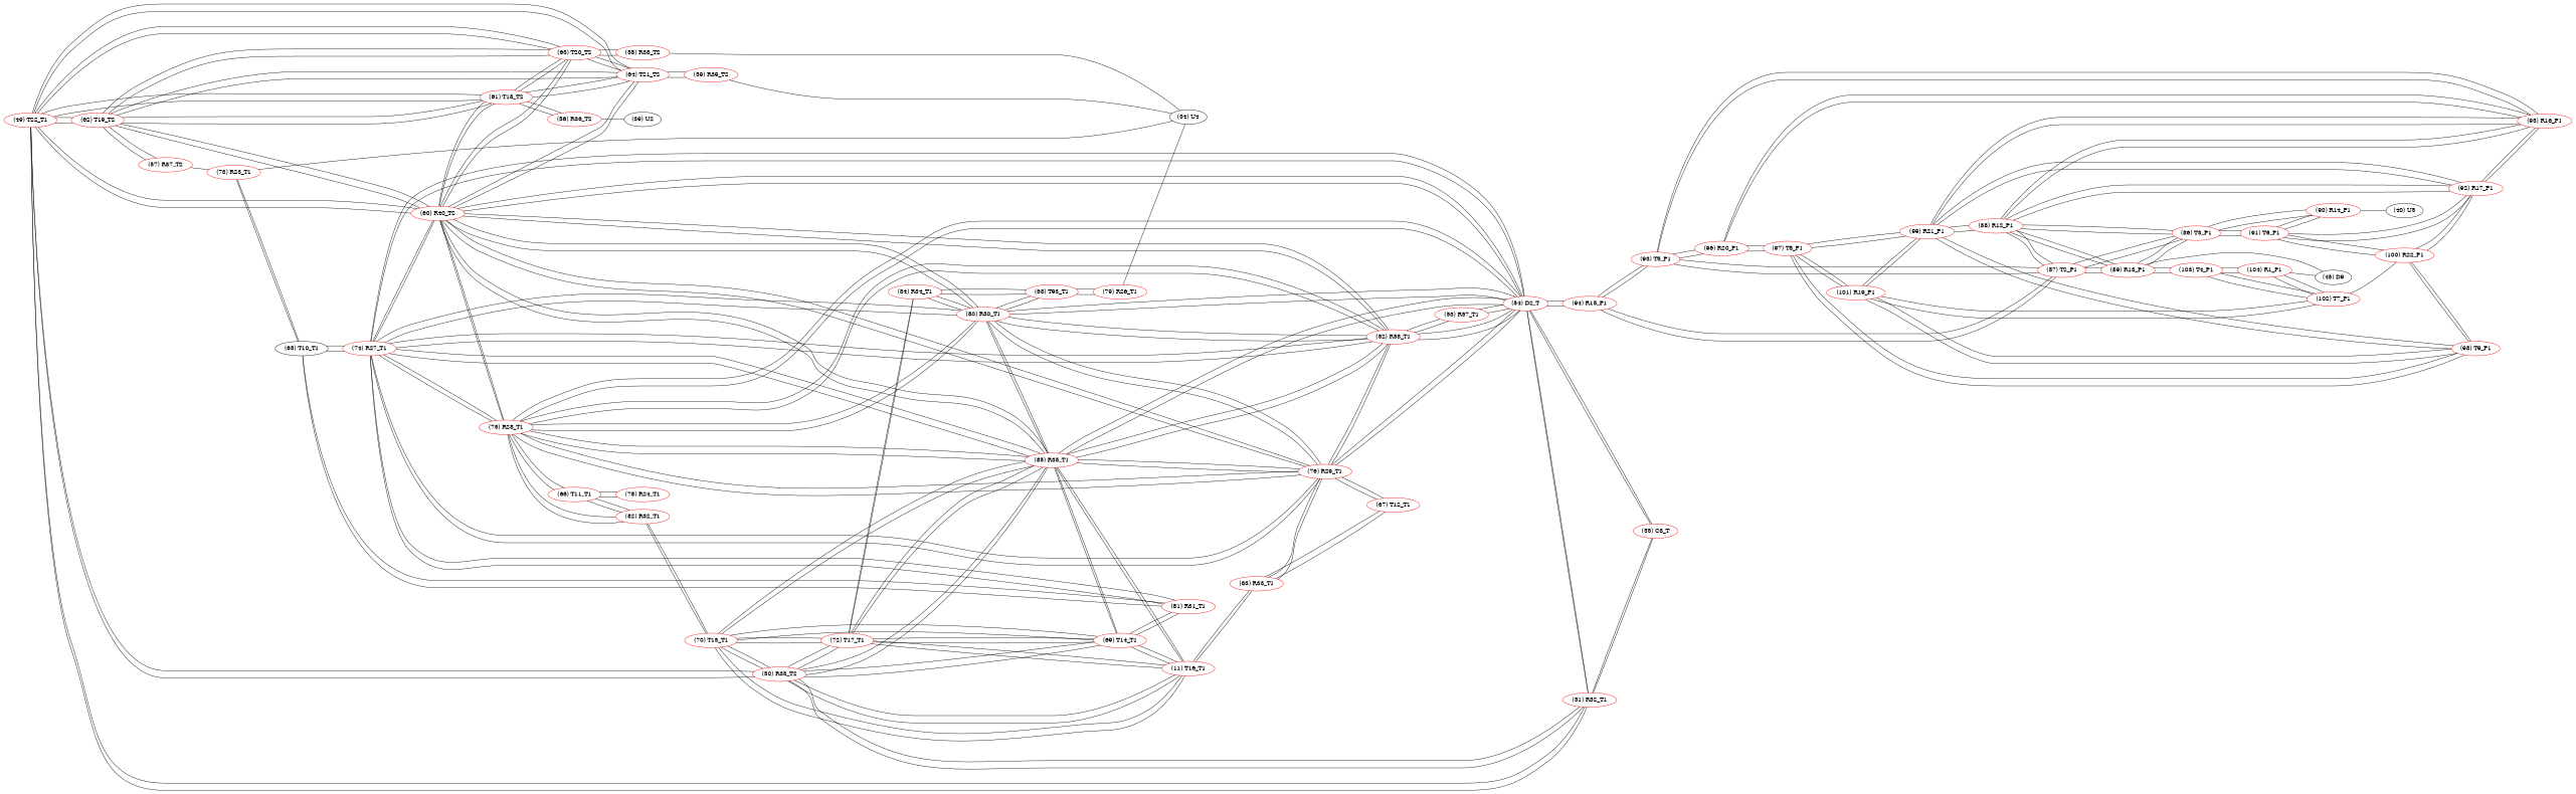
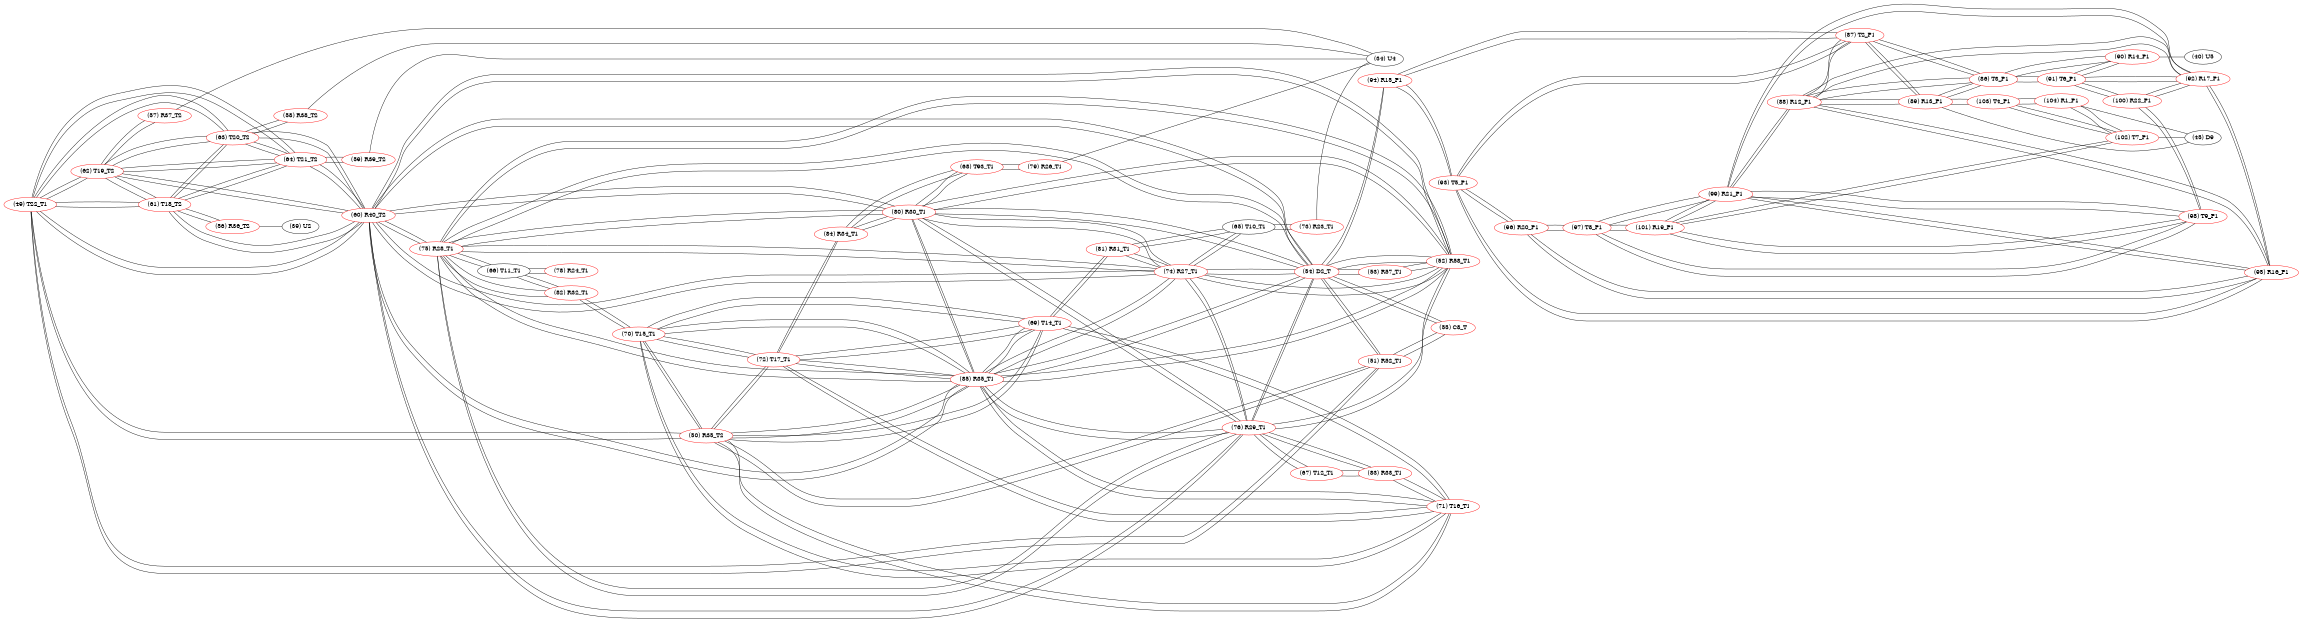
  graph {
    rankdir=LR
    node [color=red]
    n1 [label="(49) T22_T1"]
    n2 [label="(62) T19_T2"]
    n3 [label="(61) T18_T2"]
    n4 [label="(60) R40_T2"]
    n5 [label="(64) T21_T2"]
    n6 [label="(63) T20_T2"]
    n7 [label="(51) R52_T1"]
    n8 [label="(50) R35_T2"]
    n9 [label="(57) R37_T2"]
    n10 [label="(56) R36_T2"]
    n11 [label="(85) R35_T1"]
    n12 [label="(54) D2_T"]
    n13 [label="(52) R58_T1"]
    n14 [label="(76) R29_T1"]
    n15 [label="(80) R30_T1"]
    n16 [label="(74) R27_T1"]
    n17 [label="(75) R28_T1"]
    n18 [label="(59) R39_T2"]
    n19 [label="(58) R38_T2"]
    n20 [label="(55) C8_T"]
-   n21 [label="(11) T16_T1"]
+   n21 [label="(71) T16_T1"]
    n22 [label="(70) T15_T1"]
    n23 [label="(69) T14_T1"]
    n24 [label="(72) T17_T1"]
    n25 [label="(34) U4" color=""]
    n26 [label="(39) U2" color=""]
    n27 [label="(53) R57_T1"]
    n28 [label="(94) R15_P1"]
    n29 [label="(83) R33_T1"]
    n30 [label="(67) T12_T1"]
    n31 [label="(84) R34_T1"]
    n32 [label="(68) T93_T1"]
    n33 [label="(81) R31_T1"]
    n34 [color=black label="(65) T10_T1"]
    n35 [label="(82) R32_T1"]
-   n36 [label="(66) T11_T1"]
+   n36 [color=black label="(66) T11_T1"]
    n37 [label="(87) T2_P1"]
    n38 [label="(93) T5_P1"]
    n39 [label="(79) R26_T1"]
    n40 [label="(73) R23_T1"]
    n41 [label="(78) R24_T1"]
    n42 [label="(86) T3_P1"]
    n43 [label="(89) R13_P1"]
    n44 [label="(88) R12_P1"]
    n45 [label="(95) R16_P1"]
    n46 [label="(96) R20_P1"]
    n47 [label="(40) U5" color=""]
    n48 [label="(90) R14_P1"]
    n49 [label="(91) T6_P1"]
    n50 [label="(92) R17_P1"]
    n51 [label="(100) R22_P1"]
    n52 [label="(103) T4_P1"]
    n53 [label="(45) D9" color=""]
    n54 [label="(99) R21_P1"]
    n55 [label="(98) T9_P1"]
    n56 [label="(102) T7_P1"]
    n57 [label="(104) R1_P1"]
    n58 [label="(97) T8_P1"]
    n59 [label="(101) R19_P1"]
    n1 -- n2
    n1 -- n3
    n1 -- n4
    n1 -- n5
    n1 -- n6
    n1 -- n7
    n1 -- n8
    n2 -- n1
    n2 -- n3
    n2 -- n4
    n2 -- n5
    n2 -- n6
    n2 -- n9
    n3 -- n1
    n3 -- n2
    n3 -- n4
    n3 -- n5
    n3 -- n6
    n3 -- n10
    n4 -- n1
    n4 -- n2
    n4 -- n3
    n4 -- n5
    n4 -- n6
    n4 -- n11
    n4 -- n12
    n4 -- n13
    n4 -- n14
    n4 -- n15
    n4 -- n16
    n4 -- n17
    n5 -- n1
    n5 -- n2
    n5 -- n3
    n5 -- n4
    n5 -- n6
    n5 -- n18
    n6 -- n1
    n6 -- n2
    n6 -- n3
    n6 -- n4
    n6 -- n5
    n6 -- n19
    n7 -- n1
    n7 -- n8
    n7 -- n12
    n7 -- n20
    n8 -- n1
    n8 -- n7
    n8 -- n11
    n8 -- n21
    n8 -- n22
    n8 -- n23
    n8 -- n24
    n9 -- n2
-   n9 -- n40
+   n9 -- n25
    n10 -- n3
    n10 -- n26
    n11 -- n4
    n11 -- n8
    n11 -- n12
    n11 -- n13
    n11 -- n14
    n11 -- n15
    n11 -- n16
    n11 -- n17
    n11 -- n21
    n11 -- n22
    n11 -- n23
    n11 -- n24
    n12 -- n4
    n12 -- n7
    n12 -- n11
    n12 -- n13
    n12 -- n14
    n12 -- n15
    n12 -- n16
    n12 -- n17
    n12 -- n20
    n12 -- n27
    n12 -- n28
    n13 -- n4
    n13 -- n11
    n13 -- n12
    n13 -- n14
    n13 -- n15
    n13 -- n16
    n13 -- n17
    n13 -- n27
    n14 -- n4
    n14 -- n11
    n14 -- n12
    n14 -- n13
    n14 -- n15
    n14 -- n16
    n14 -- n17
    n14 -- n29
    n14 -- n30
    n15 -- n4
    n15 -- n11
    n15 -- n12
    n15 -- n13
    n15 -- n14
    n15 -- n16
    n15 -- n17
    n15 -- n31
    n15 -- n32
    n16 -- n4
    n16 -- n11
    n16 -- n12
    n16 -- n13
    n16 -- n14
    n16 -- n15
    n16 -- n17
    n16 -- n33
    n16 -- n34
    n17 -- n4
    n17 -- n11
    n17 -- n12
    n17 -- n13
    n17 -- n14
    n17 -- n15
    n17 -- n16
    n17 -- n35
    n17 -- n36
    n18 -- n5
    n18 -- n25
    n19 -- n6
    n19 -- n25
    n20 -- n7
    n20 -- n12
    n21 -- n8
    n21 -- n11
    n21 -- n22
    n21 -- n23
    n21 -- n24
    n21 -- n29
    n22 -- n8
    n22 -- n11
    n22 -- n21
    n22 -- n23
    n22 -- n24
    n22 -- n35
    n23 -- n8
    n23 -- n11
    n23 -- n21
    n23 -- n22
    n23 -- n24
    n23 -- n33
    n24 -- n8
    n24 -- n11
    n24 -- n21
    n24 -- n22
    n24 -- n23
    n24 -- n31
    n27 -- n12
    n27 -- n13
    n28 -- n12
    n28 -- n37
    n28 -- n38
    n29 -- n14
    n29 -- n21
    n29 -- n30
    n30 -- n14
    n30 -- n29
    n31 -- n15
    n31 -- n24
    n31 -- n32
    n32 -- n15
    n32 -- n31
    n32 -- n39
    n33 -- n16
    n33 -- n23
    n33 -- n34
    n34 -- n16
    n34 -- n33
    n34 -- n40
    n35 -- n17
    n35 -- n22
    n35 -- n36
    n36 -- n17
    n36 -- n35
    n36 -- n41
    n37 -- n28
    n37 -- n38
    n37 -- n42
    n37 -- n43
    n37 -- n44
    n38 -- n28
    n38 -- n37
    n38 -- n45
    n38 -- n46
    n39 -- n25
    n39 -- n32
    n40 -- n25
    n40 -- n34
    n41 -- n36
    n42 -- n37
    n42 -- n43
    n42 -- n44
    n42 -- n48
    n42 -- n49
    n43 -- n37
    n43 -- n42
    n43 -- n44
    n43 -- n52
    n43 -- n53
    n44 -- n37
    n44 -- n42
    n44 -- n43
    n44 -- n45
    n44 -- n50
    n44 -- n54
    n45 -- n38
    n45 -- n44
    n45 -- n46
    n45 -- n50
    n45 -- n54
    n46 -- n38
    n46 -- n45
    n46 -- n58
    n48 -- n42
    n48 -- n47
    n48 -- n49
    n49 -- n42
    n49 -- n48
    n49 -- n50
    n49 -- n51
    n50 -- n44
    n50 -- n45
    n50 -- n49
    n50 -- n51
    n50 -- n54
    n51 -- n49
    n51 -- n50
    n51 -- n55
    n52 -- n43
    n52 -- n56
    n52 -- n57
    n54 -- n44
    n54 -- n45
    n54 -- n50
    n54 -- n55
    n54 -- n58
    n54 -- n59
    n55 -- n51
    n55 -- n54
    n55 -- n58
    n55 -- n59
    n56 -- n52
-   n56 -- n51
+   n56 -- n53
    n56 -- n57
    n56 -- n59
    n57 -- n52
    n57 -- n53
    n57 -- n56
    n58 -- n46
    n58 -- n54
    n58 -- n55
    n58 -- n59
    n59 -- n54
    n59 -- n55
    n59 -- n56
    n59 -- n58
  }
